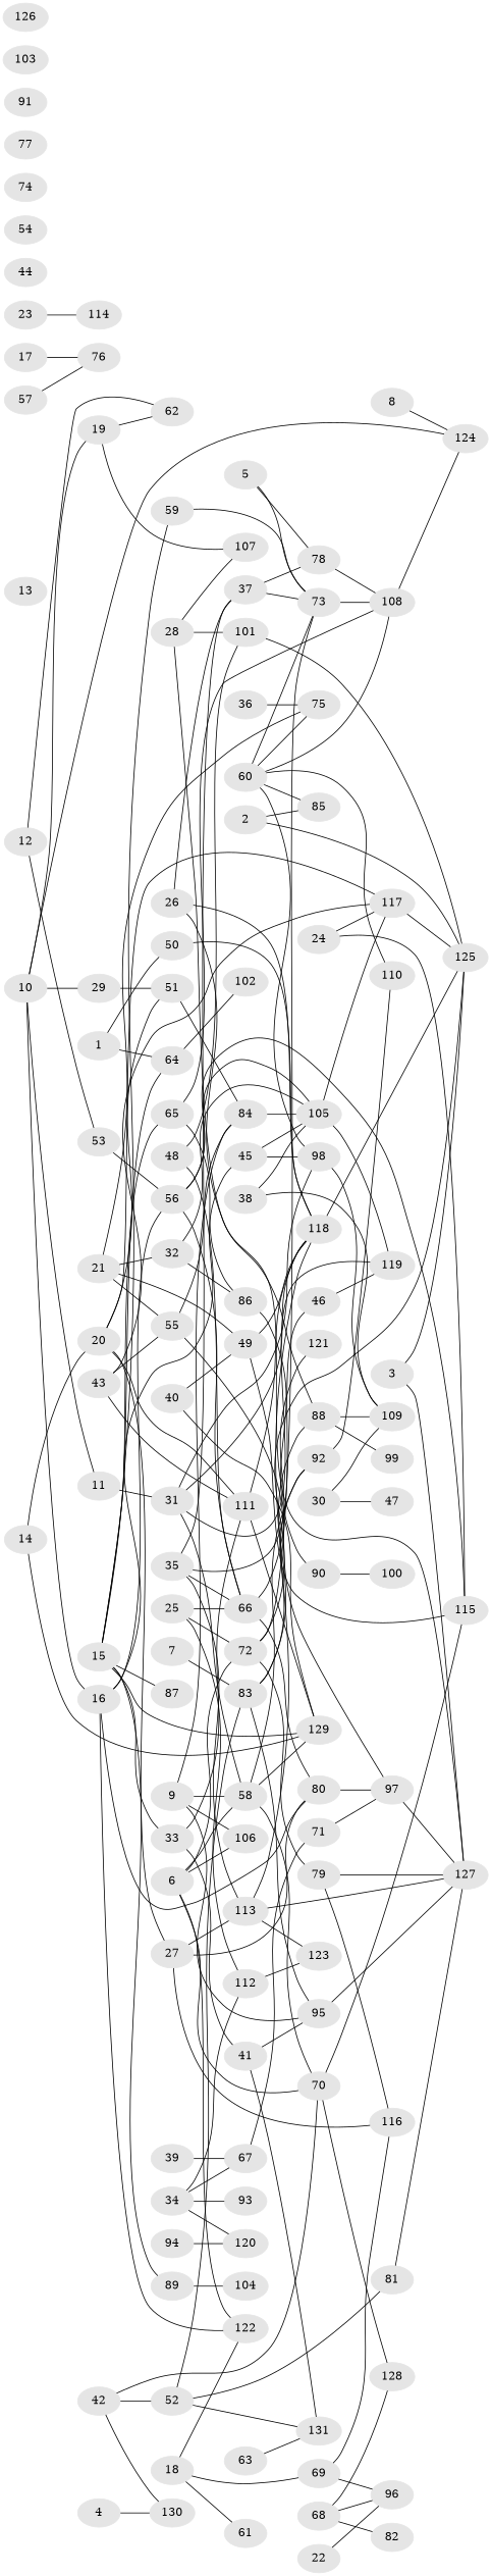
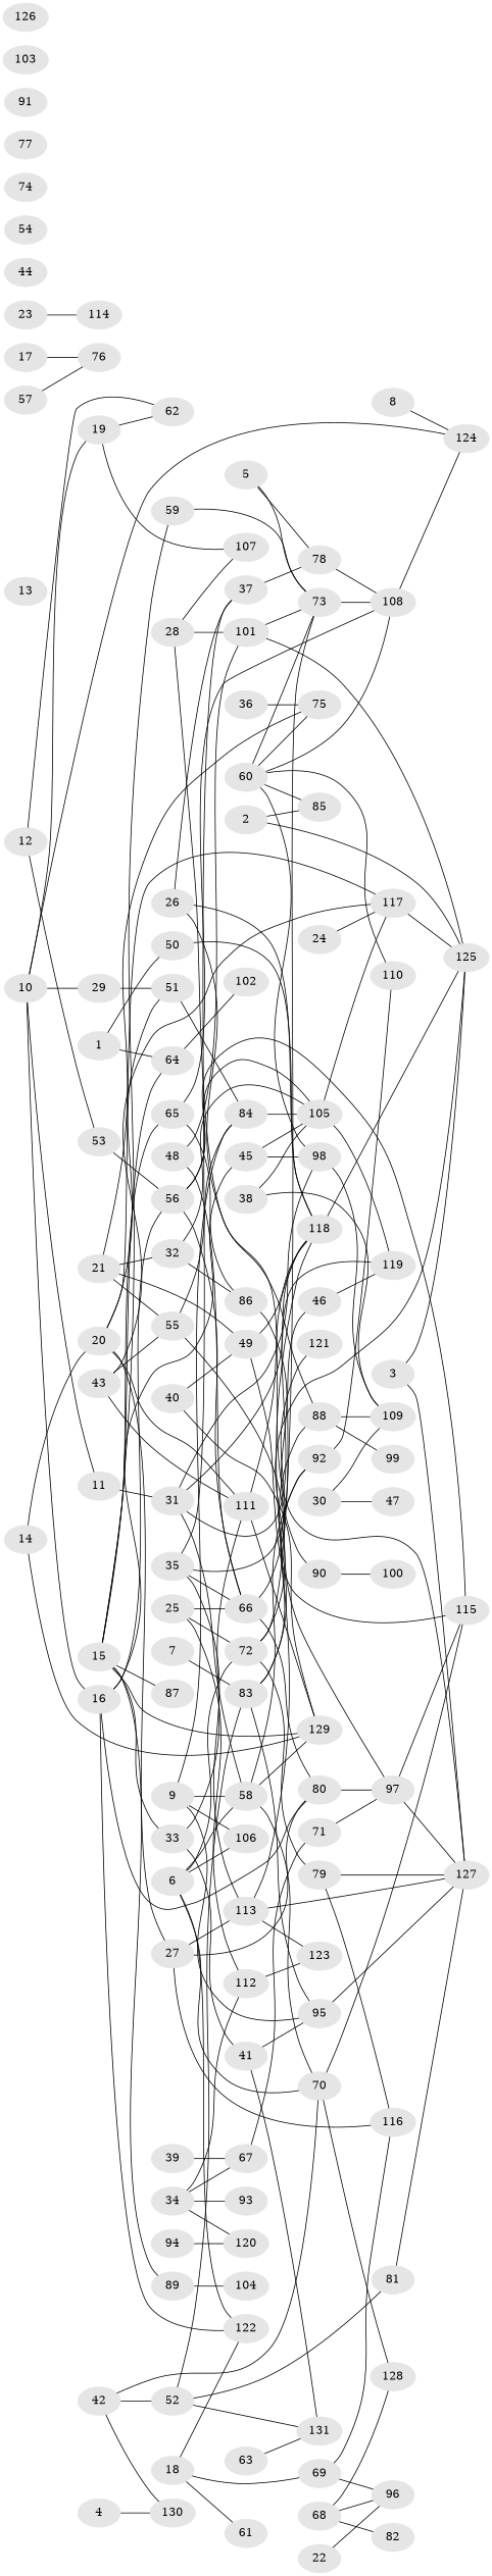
  graph {
    rankdir=LR
    node [color=gray90 style=filled]
    1
    50
    64
    118
    102
    2
    85
    125
    3
    127
    4
    130
    5
    73
    78
    108
    6
    58
    70
    72
    106
    122
    129
    92
    115
    128
    79
    7
    83
    95
    88
    8
    124
    9
    84
    105
    10
    11
    16
    19
    29
    31
    45
    56
    80
    62
    107
    51
    98
    119
    12
    53
    13
    14
    20
    27
    111
    117
    15
    33
    59
    65
    87
    89
    41
    86
    104
    66
    97
    17
    76
    18
    61
    69
    96
    116
    113
    21
    32
    49
    55
    75
    22
    23
    114
    24
    25
    112
    121
    123
    26
    37
    109
    99
    28
    101
    30
    47
    90
    131
    34
    67
    93
    120
    71
    35
    46
    36
    38
    39
    40
    42
    52
    81
    43
    44
    48
    54
    57
    110
    60
    63
    68
    82
    74
    77
    100
    91
    94
    103
    126
    1 -- 50
    1 -- 64
    50 -- 118
    64 -- 102
    118 -- 125
    2 -- 85
    2 -- 125
    3 -- 125
    3 -- 127
    4 -- 130
    5 -- 73
    5 -- 78
    73 -- 108
    78 -- 108
    108 -- 124
    6 -- 58
    6 -- 70
    6 -- 72
    6 -- 106
    6 -- 122
    58 -- 70
    58 -- 129
    58 -- 92
    70 -- 115
    70 -- 128
    72 -- 125
    72 -- 73
    72 -- 79
    92 -- 110
    79 -- 127
    79 -- 116
    7 -- 83
    83 -- 92
    83 -- 95
    83 -- 88
    95 -- 127
    88 -- 109
    88 -- 99
    8 -- 124
    9 -- 58
    9 -- 106
    9 -- 95
    9 -- 84
    84 -- 105
    105 -- 119
    105 -- 117
    10 -- 124
    10 -- 11
    10 -- 16
    10 -- 19
    10 -- 29
    11 -- 31
    16 -- 122
    16 -- 45
    16 -- 56
    16 -- 80
    19 -- 62
    19 -- 107
    29 -- 51
    31 -- 118
    31 -- 58
    31 -- 98
    31 -- 119
    45 -- 105
    45 -- 98
    56 -- 115
    56 -- 105
    56 -- 66
    80 -- 97
    51 -- 84
    98 -- 109
    12 -- 62
    12 -- 53
    53 -- 56
    14 -- 129
    14 -- 20
    20 -- 51
    20 -- 27
    20 -- 111
    20 -- 117
    27 -- 80
    27 -- 116
    27 -- 113
    111 -- 118
    111 -- 129
    117 -- 125
    15 -- 64
    15 -- 129
    15 -- 33
    15 -- 59
    15 -- 65
    15 -- 87
    15 -- 89
    33 -- 111
    33 -- 41
    59 -- 73
    65 -- 108
    65 -- 86
    89 -- 104
    41 -- 95
    41 -- 131
    86 -- 90
    66 -- 80
    66 -- 121
    97 -- 127
    17 -- 76
    18 -- 122
    18 -- 61
    18 -- 69
    69 -- 96
    69 -- 116
    113 -- 118
    113 -- 127
    113 -- 123
    21 -- 32
    21 -- 49
    21 -- 55
    21 -- 75
    32 -- 105
    32 -- 86
    49 -- 118
    49 -- 115
    55 -- 84
    55 -- 97
    22 -- 96
    23 -- 114
-   24 -- 115
+   97 -- 115
    24 -- 117
    25 -- 72
    25 -- 66
    25 -- 112
    112 -- 123
    26 -- 118
    26 -- 88
    26 -- 37
-   37 -- 73
+   101 -- 73
    37 -- 78
    28 -- 127
    28 -- 107
    28 -- 101
    101 -- 125
    30 -- 109
    30 -- 47
    90 -- 100
    34 -- 112
    34 -- 67
    34 -- 93
    34 -- 120
    67 -- 71
    71 -- 97
    35 -- 66
    35 -- 113
    35 -- 37
    35 -- 46
    46 -- 119
    36 -- 75
    38 -- 105
    38 -- 109
    39 -- 67
    40 -- 129
    40 -- 49
    42 -- 130
    42 -- 70
    42 -- 52
    52 -- 83
    52 -- 131
    52 -- 81
    81 -- 127
    43 -- 111
    43 -- 117
    43 -- 55
    48 -- 66
    48 -- 101
    57 -- 76
    60 -- 85
    60 -- 73
    60 -- 108
    60 -- 98
    60 -- 75
    60 -- 110
    63 -- 131
    68 -- 128
    68 -- 96
    68 -- 82
    94 -- 120
  }
